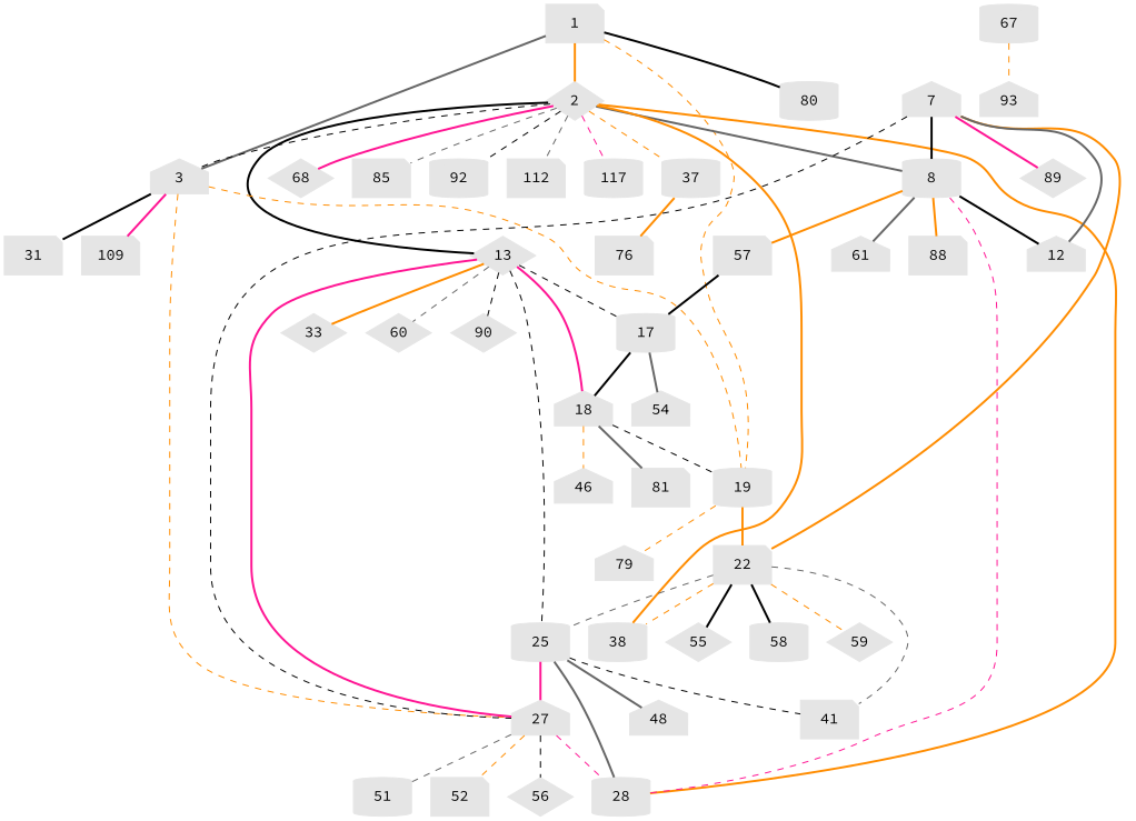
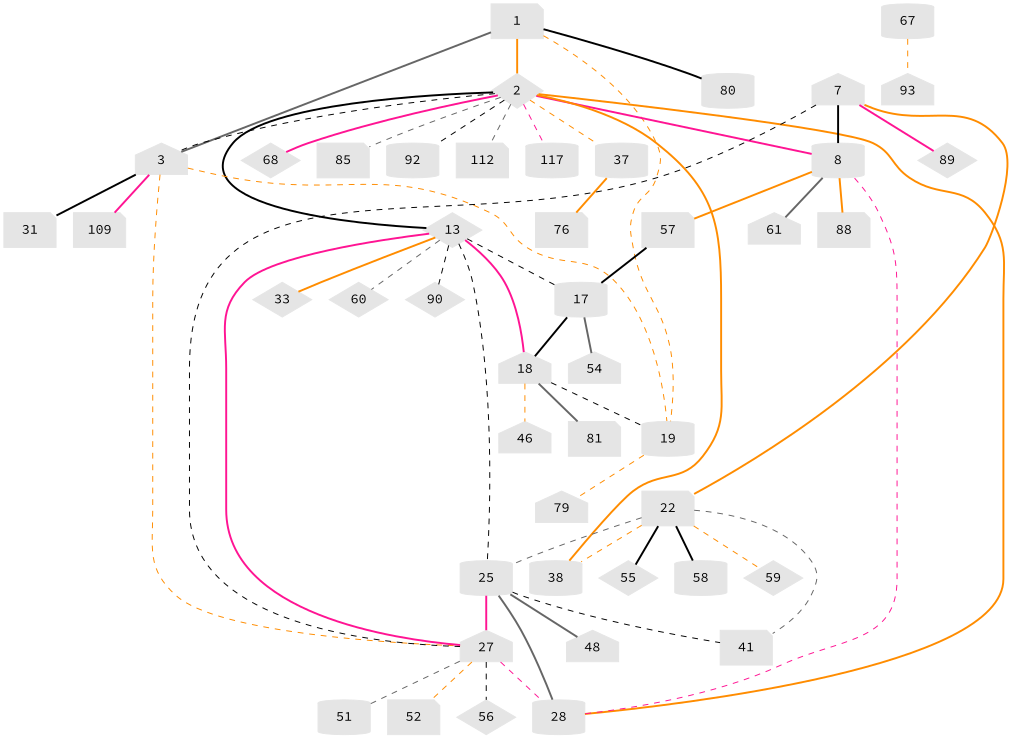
  graph {
    fontname="Source Code Pro"
    node [color=gray90 fontname="Source Code Pro" shape=cylinder style=filled]
    edge [color=darkorange fontname="Source Code Pro" style=bold]
    1 [shape=note super="+6"]
    2 [shape=diamond super="+5+4+118+77+62+114"]
    3 [shape=house super="+106"]
    19 [super="+21+20+69+32"]
    80
    8 [super="+113+44+10+120+11+95+99+63+103"]
    13 [shape=diamond super="+78+53+16+14"]
    28 [super="+86+115"]
    37
    38
    68 [shape=diamond]
    85 [shape=note]
    92
    112 [shape=note]
    117
    27 [shape=house super="+30+73+29+50"]
    31 [shape=note super="+105"]
    109 [shape=note]
    22 [shape=note super="+70+101+23+111+39+66+82+64"]
    79 [shape=house]
-   12 [shape=house super="+71"]
    57 [shape=note]
    61 [shape=house]
    88 [shape=note]
    17
    18 [shape=house]
    25 [super="+26"]
    33 [shape=diamond]
    60 [shape=diamond]
    90 [shape=diamond super="+102"]
    76 [shape=note]
    51
    52 [shape=note]
    56 [shape=diamond]
    7 [shape=house super="+9"]
    89 [shape=diamond]
    41 [shape=note]
    55 [shape=diamond]
    58
    59 [shape=diamond]
    54 [shape=house]
    46 [shape=house]
    81 [shape=note]
    48 [shape=house]
    93 [shape=house]
    67
    1 -- 2 [weight=6]
    1 -- 3 [color=gray40 weight=2]
    1 -- 19 [style=dashed]
    1 -- 80 [color=black]
    2 -- 3 [color=black style=dashed weight=3]
-   2 -- 8 [color=gray40 weight=3]
+   2 -- 8 [color=deeppink weight=3]
    2 -- 13 [color=black]
    2 -- 28 [weight=2]
    2 -- 37 [style=dashed]
    2 -- 38
    2 -- 68 [color=deeppink]
    2 -- 85 [color=gray40 style=dashed]
    2 -- 92 [color=black style=dashed]
    2 -- 112 [color=gray40 style=dashed]
    2 -- 117 [color=deeppink style=dashed]
    3 -- 19 [style=dashed]
    3 -- 27 [style=dashed]
    3 -- 31 [color=black]
    3 -- 109 [color=deeppink]
-   19 -- 22 [weight=9]
    19 -- 79 [style=dashed]
    8 -- 28 [color=deeppink style=dashed]
-   8 -- 12 [color=black weight=3]
    8 -- 57
    8 -- 61 [color=gray40]
    8 -- 88
    13 -- 27 [color=deeppink weight=2]
    13 -- 17 [color=black style=dashed weight=4]
    13 -- 18 [color=deeppink weight=4]
    13 -- 25 [color=black style=dashed]
    13 -- 33
    13 -- 60 [color=gray40 style=dashed]
    13 -- 90 [color=black style=dashed]
    37 -- 76
    27 -- 28 [color=deeppink style=dashed weight=3]
    27 -- 51 [color=gray40 style=dashed]
    27 -- 52 [style=dashed]
    27 -- 56 [color=black style=dashed]
    22 -- 38 [style=dashed]
    22 -- 25 [color=gray40 style=dashed weight=2]
    22 -- 41 [color=gray40 style=dashed]
    22 -- 55 [color=black]
    22 -- 58 [color=black]
    22 -- 59 [style=dashed]
    57 -- 17 [color=black]
    17 -- 18 [color=black]
    17 -- 54 [color=gray40]
    18 -- 19 [color=black style=dashed]
    18 -- 46 [style=dashed]
    18 -- 81 [color=gray40]
    25 -- 28 [color=gray40 weight=2]
    25 -- 27 [color=deeppink weight=6]
    25 -- 41 [color=black style=dashed]
    25 -- 48 [color=gray40]
    7 -- 8 [color=black weight=6]
    7 -- 27 [color=black style=dashed]
    7 -- 22
-   7 -- 12 [color=gray40 weight=2]
    7 -- 89 [color=deeppink]
    67 -- 93 [style=dashed]
  }
